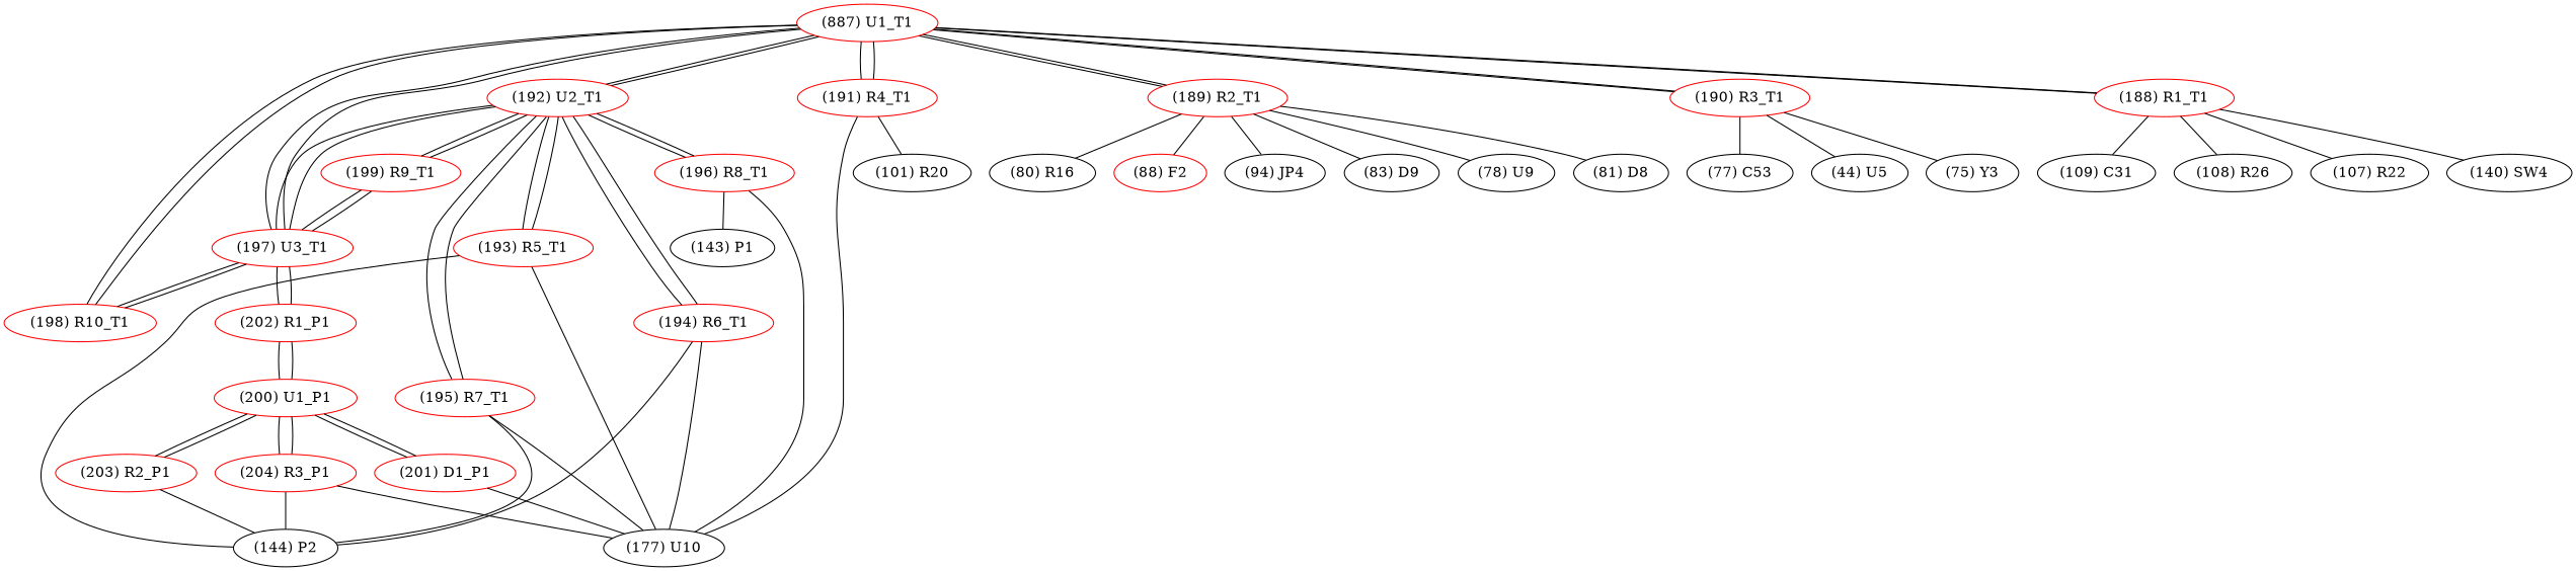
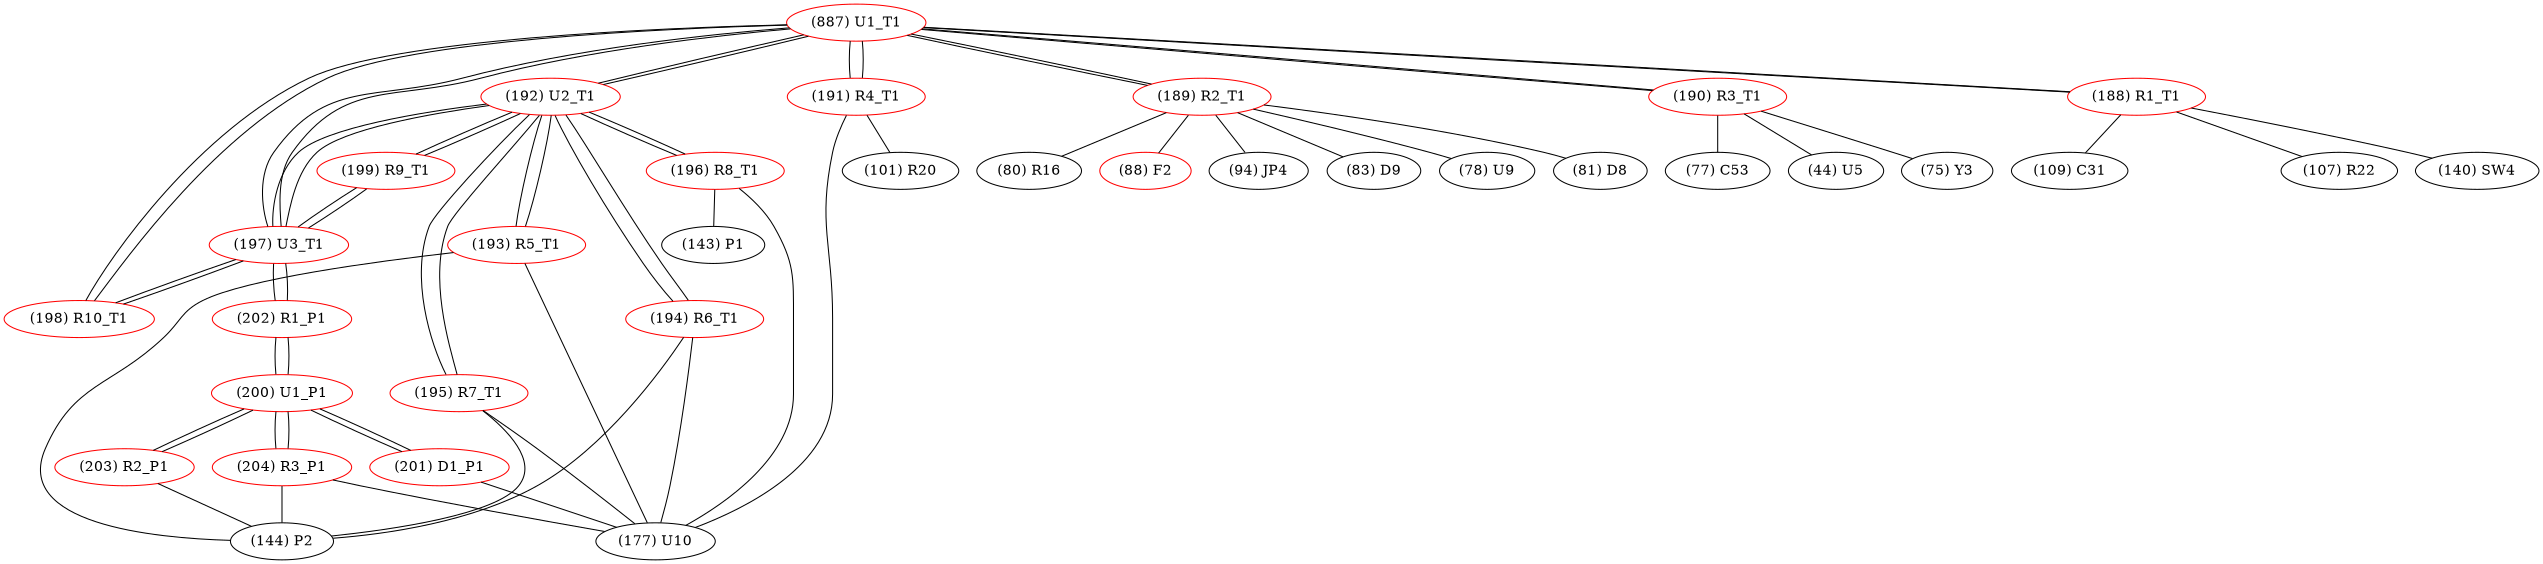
  graph {
    node [color=red]
    n1 [label="(887) U1_T1"]
    n2 [label="(192) U2_T1"]
    n3 [label="(197) U3_T1"]
    n4 [label="(198) R10_T1"]
    n5 [label="(191) R4_T1"]
    n6 [label="(189) R2_T1"]
    n7 [label="(190) R3_T1"]
    n8 [label="(188) R1_T1"]
    n9 [label="(195) R7_T1"]
    n10 [label="(196) R8_T1"]
    n11 [label="(193) R5_T1"]
    n12 [label="(194) R6_T1"]
    n13 [label="(199) R9_T1"]
    n14 [label="(202) R1_P1"]
    n15 [label="(177) U10" color=""]
    n16 [label="(101) R20" color=""]
    n17 [label="(88) F2"]
    n18 [label="(94) JP4" color=""]
    n19 [label="(83) D9" color=""]
    n20 [label="(78) U9" color=""]
    n21 [label="(81) D8" color=""]
    n22 [label="(80) R16" color=""]
    n23 [label="(44) U5" color=""]
    n24 [label="(75) Y3" color=""]
    n25 [label="(77) C53" color=""]
-   n26 [label="(108) R26" color=""]
    n27 [label="(107) R22" color=""]
    n28 [label="(140) SW4" color=""]
    n29 [label="(109) C31" color=""]
    n30 [label="(144) P2" color=""]
    n31 [label="(143) P1" color=""]
    n32 [label="(200) U1_P1"]
    n33 [label="(201) D1_P1"]
    n34 [label="(203) R2_P1"]
    n35 [label="(204) R3_P1"]
    n1 -- n2
    n1 -- n3
    n1 -- n4
    n1 -- n5
    n1 -- n6
    n1 -- n7
    n1 -- n8
    n2 -- n1
    n2 -- n3
    n2 -- n9
    n2 -- n10
    n2 -- n11
    n2 -- n12
    n2 -- n13
    n3 -- n1
    n3 -- n2
    n3 -- n4
    n3 -- n13
    n3 -- n14
    n4 -- n1
    n4 -- n3
    n5 -- n1
    n5 -- n15
    n5 -- n16
    n6 -- n1
    n6 -- n17
    n6 -- n18
    n6 -- n19
    n6 -- n20
    n6 -- n21
    n6 -- n22
    n7 -- n1
    n7 -- n23
    n7 -- n24
    n7 -- n25
    n8 -- n1
-   n8 -- n26
    n8 -- n27
    n8 -- n28
    n8 -- n29
    n9 -- n2
    n9 -- n15
    n9 -- n30
    n10 -- n2
    n10 -- n15
    n10 -- n31
    n11 -- n2
    n11 -- n15
    n11 -- n30
    n12 -- n2
    n12 -- n15
    n12 -- n30
    n13 -- n2
    n13 -- n3
    n14 -- n3
    n14 -- n32
    n32 -- n14
    n32 -- n33
    n32 -- n34
    n32 -- n35
    n33 -- n15
    n33 -- n32
    n34 -- n30
    n34 -- n32
    n35 -- n15
    n35 -- n30
    n35 -- n32
  }
